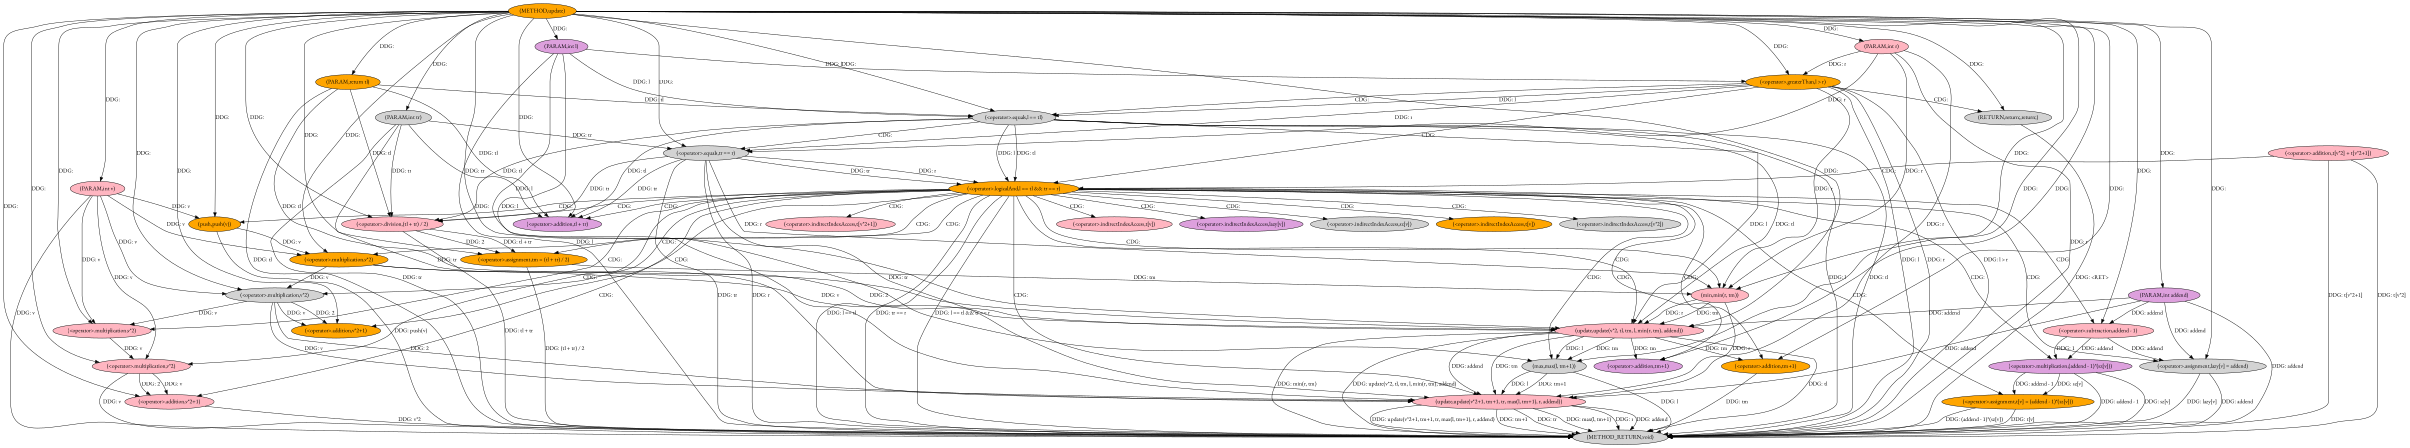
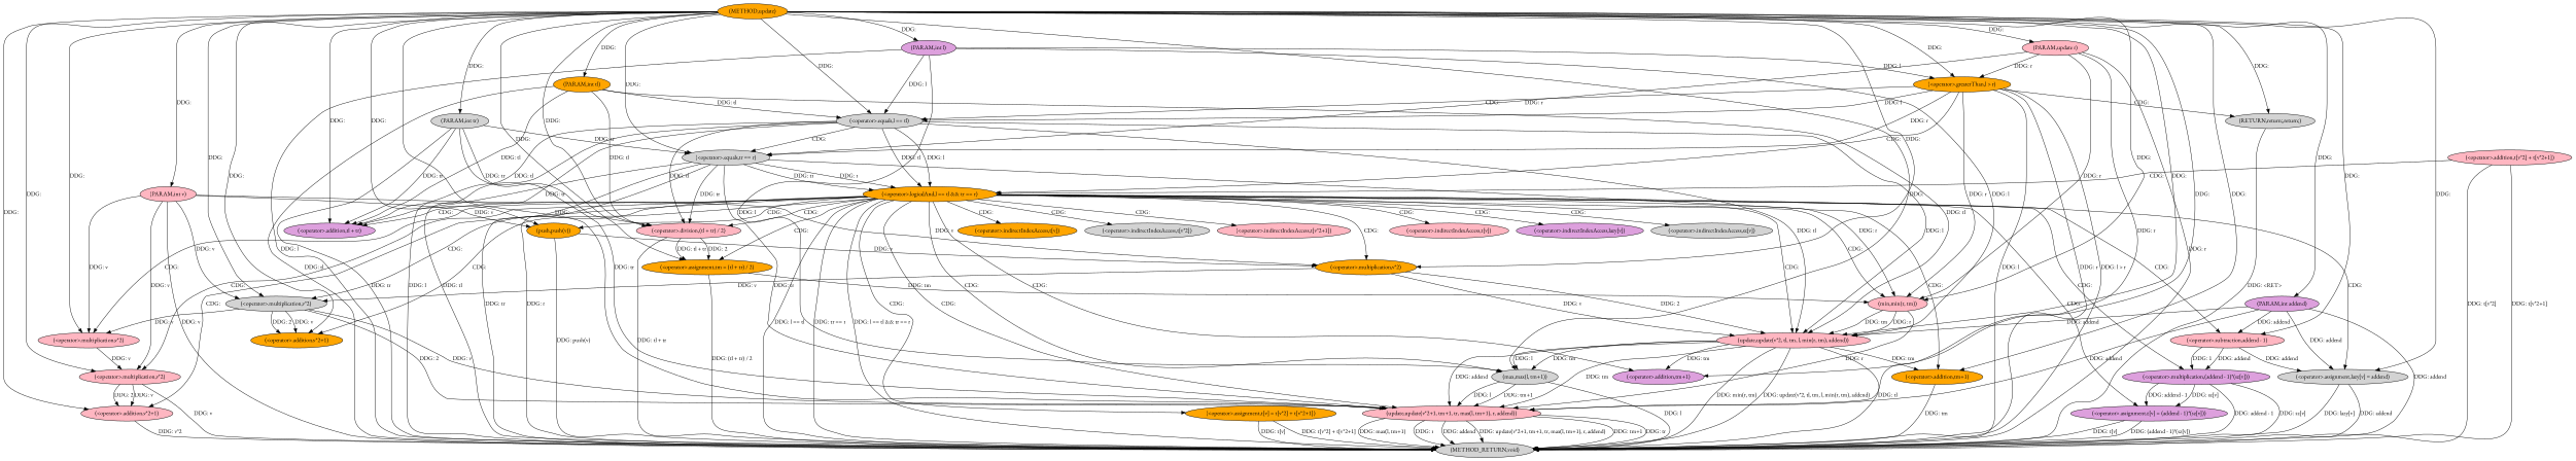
  digraph {
    fontname="EB Garamond"
    node [fillcolor=lightpink fontname="EB Garamond" style=filled]
    edge [fontname="EB Garamond"]
    n1 [fillcolor=orange label="(METHOD,update)"]
    n2 [label="(PARAM,int v)"]
-   n3 [fillcolor=orange label="(PARAM,return tl)"]
+   n3 [fillcolor=orange label="(PARAM,int tl)"]
    n4 [fillcolor=lightgrey label="(PARAM,int tr)"]
    n5 [fillcolor=plum label="(PARAM,int l)"]
-   n6 [label="(PARAM,int r)"]
+   n6 [label="(PARAM,update r)"]
    n7 [fillcolor=plum label="(PARAM,int addend)"]
    n8 [fillcolor=orange label="(<operator>.greaterThan,l > r)"]
    n9 [fillcolor=lightgrey label="(RETURN,return;,return;)"]
    n10 [fillcolor=lightgrey label="(<operator>.assignment,lazy[v] = addend)"]
    n11 [fillcolor=lightgrey label="(<operator>.equals,l == tl)"]
    n12 [fillcolor=lightgrey label="(<operator>.equals,tr == r)"]
    n13 [fillcolor=orange label="(push,push(v))"]
    n14 [fillcolor=orange label="(<operator>.assignment,tm = (tl + tr) / 2)"]
    n15 [label="(update,update(v*2, tl, tm, l, min(r, tm), addend))"]
    n16 [label="(update,update(v*2+1, tm+1, tr, max(l, tm+1), r, addend))"]
    n17 [label="(<operator>.subtraction,addend - 1)"]
    n18 [label="(<operator>.division,(tl + tr) / 2)"]
    n19 [fillcolor=orange label="(<operator>.multiplication,v*2)"]
    n20 [label="(min,min(r, tm))"]
    n21 [fillcolor=orange label="(<operator>.addition,v*2+1)"]
    n22 [fillcolor=plum label="(<operator>.addition,tm+1)"]
    n23 [fillcolor=lightgrey label="(max,max(l, tm+1))"]
    n24 [fillcolor=plum label="(<operator>.addition,tl + tr)"]
    n25 [fillcolor=lightgrey label="(<operator>.multiplication,v*2)"]
    n26 [fillcolor=orange label="(<operator>.addition,tm+1)"]
    n27 [label="(<operator>.multiplication,v*2)"]
    n28 [label="(<operator>.addition,v*2+1)"]
    n29 [label="(<operator>.multiplication,v*2)"]
    n30 [fillcolor=lightgrey label="(METHOD_RETURN,void)"]
    n31 [fillcolor=orange label="(<operator>.logicalAnd,l == tl && tr == r)"]
    n32 [fillcolor=plum label="(<operator>.multiplication,(addend - 1)*(sz[v]))"]
-   n33 [fillcolor=orange label="(<operator>.assignment,t[v] = (addend - 1)*(sz[v]))"]
+   n33 [fillcolor=plum label="(<operator>.assignment,t[v] = (addend - 1)*(sz[v]))"]
+   n34 [fillcolor=orange label="(<operator>.assignment,t[v] = t[v*2] + t[v*2+1])"]
    n35 [label="(<operator>.indirectIndexAccess,t[v])"]
    n36 [fillcolor=plum label="(<operator>.indirectIndexAccess,lazy[v])"]
    n37 [fillcolor=lightgrey label="(<operator>.indirectIndexAccess,sz[v])"]
    n38 [fillcolor=orange label="(<operator>.indirectIndexAccess,t[v])"]
    n39 [fillcolor=lightgrey label="(<operator>.indirectIndexAccess,t[v*2])"]
    n40 [label="(<operator>.indirectIndexAccess,t[v*2+1])"]
    n41 [label="(<operator>.addition,t[v*2] + t[v*2+1])"]
    n1 -> n2 [label="DDG: "]
    n1 -> n3 [label="DDG: "]
    n1 -> n4 [label="DDG: "]
    n1 -> n5 [label="DDG: "]
    n1 -> n6 [label="DDG: "]
    n1 -> n7 [label="DDG: "]
    n1 -> n8 [label="DDG: "]
    n1 -> n9 [label="DDG: "]
    n1 -> n10 [label="DDG: "]
    n1 -> n11 [label="DDG: "]
    n1 -> n12 [label="DDG: "]
    n1 -> n13 [label="DDG: "]
    n1 -> n14 [label="DDG: "]
    n1 -> n15 [label="DDG: "]
    n1 -> n16 [label="DDG: "]
    n1 -> n17 [label="DDG: "]
    n1 -> n18 [label="DDG: "]
    n1 -> n19 [label="DDG: "]
    n1 -> n20 [label="DDG: "]
    n1 -> n21 [label="DDG: "]
    n1 -> n22 [label="DDG: "]
    n1 -> n23 [label="DDG: "]
    n1 -> n24 [label="DDG: "]
    n1 -> n25 [label="DDG: "]
    n1 -> n26 [label="DDG: "]
    n1 -> n27 [label="DDG: "]
    n1 -> n28 [label="DDG: "]
    n1 -> n29 [label="DDG: "]
    n2 -> n13 [label="DDG: v"]
    n2 -> n19 [label="DDG: v"]
    n2 -> n25 [label="DDG: v"]
    n2 -> n27 [label="DDG: v"]
    n2 -> n29 [label="DDG: v"]
    n2 -> n30 [label="DDG: v"]
    n3 -> n11 [label="DDG: tl"]
    n3 -> n15 [label="DDG: tl"]
    n3 -> n18 [label="DDG: tl"]
    n3 -> n24 [label="DDG: tl"]
    n3 -> n30 [label="DDG: tl"]
    n4 -> n12 [label="DDG: tr"]
    n4 -> n16 [label="DDG: tr"]
    n4 -> n18 [label="DDG: tr"]
    n4 -> n24 [label="DDG: tr"]
    n4 -> n30 [label="DDG: tr"]
    n5 -> n8 [label="DDG: l"]
    n5 -> n11 [label="DDG: l"]
    n5 -> n15 [label="DDG: l"]
    n5 -> n23 [label="DDG: l"]
    n5 -> n30 [label="DDG: l"]
    n6 -> n8 [label="DDG: r"]
    n6 -> n12 [label="DDG: r"]
    n6 -> n16 [label="DDG: r"]
    n6 -> n20 [label="DDG: r"]
    n6 -> n30 [label="DDG: r"]
    n7 -> n10 [label="DDG: addend"]
    n7 -> n15 [label="DDG: addend"]
    n7 -> n16 [label="DDG: addend"]
    n7 -> n17 [label="DDG: addend"]
    n7 -> n30 [label="DDG: addend"]
    n8 -> n9 [label="CDG: "]
    n8 -> n11 [label="DDG: l"]
    n8 -> n11 [label="CDG: "]
    n8 -> n12 [label="DDG: r"]
    n8 -> n20 [label="DDG: r"]
    n8 -> n30 [label="DDG: l"]
    n8 -> n30 [label="DDG: r"]
    n8 -> n30 [label="DDG: l > r"]
    n8 -> n31 [label="CDG: "]
    n9 -> n30 [label="DDG: <RET>"]
    n10 -> n30 [label="DDG: lazy[v]"]
    n10 -> n30 [label="DDG: addend"]
    n11 -> n12 [label="CDG: "]
    n11 -> n15 [label="DDG: l"]
    n11 -> n15 [label="DDG: tl"]
    n11 -> n18 [label="DDG: tl"]
    n11 -> n24 [label="DDG: tl"]
    n11 -> n30 [label="DDG: l"]
    n11 -> n30 [label="DDG: tl"]
    n11 -> n31 [label="DDG: tl"]
    n11 -> n31 [label="DDG: l"]
    n12 -> n16 [label="DDG: tr"]
    n12 -> n18 [label="DDG: tr"]
    n12 -> n20 [label="DDG: r"]
    n12 -> n24 [label="DDG: tr"]
    n12 -> n30 [label="DDG: tr"]
    n12 -> n30 [label="DDG: r"]
    n12 -> n31 [label="DDG: r"]
    n12 -> n31 [label="DDG: tr"]
    n13 -> n19 [label="DDG: v"]
    n13 -> n30 [label="DDG: push(v)"]
    n14 -> n20 [label="DDG: tm"]
    n14 -> n30 [label="DDG: (tl + tr) / 2"]
    n15 -> n16 [label="DDG: addend"]
    n15 -> n16 [label="DDG: tm"]
    n15 -> n22 [label="DDG: tm"]
    n15 -> n23 [label="DDG: l"]
    n15 -> n23 [label="DDG: tm"]
    n15 -> n26 [label="DDG: tm"]
    n15 -> n30 [label="DDG: tl"]
    n15 -> n30 [label="DDG: min(r, tm)"]
    n15 -> n30 [label="DDG: update(v*2, tl, tm, l, min(r, tm), addend)"]
    n16 -> n30 [label="DDG: tm+1"]
    n16 -> n30 [label="DDG: tr"]
    n16 -> n30 [label="DDG: max(l, tm+1)"]
    n16 -> n30 [label="DDG: r"]
    n16 -> n30 [label="DDG: addend"]
    n16 -> n30 [label="DDG: update(v*2+1, tm+1, tr, max(l, tm+1), r, addend)"]
    n17 -> n10 [label="DDG: addend"]
    n17 -> n32 [label="DDG: addend"]
    n17 -> n32 [label="DDG: 1"]
    n18 -> n14 [label="DDG: tl + tr"]
    n18 -> n14 [label="DDG: 2"]
    n18 -> n30 [label="DDG: tl + tr"]
    n19 -> n15 [label="DDG: v"]
    n19 -> n15 [label="DDG: 2"]
    n19 -> n25 [label="DDG: v"]
    n20 -> n15 [label="DDG: tm"]
    n20 -> n15 [label="DDG: r"]
    n20 -> n16 [label="DDG: r"]
    n23 -> n16 [label="DDG: tm+1"]
    n23 -> n16 [label="DDG: l"]
    n23 -> n30 [label="DDG: l"]
    n25 -> n16 [label="DDG: 2"]
    n25 -> n16 [label="DDG: v"]
    n25 -> n21 [label="DDG: 2"]
    n25 -> n21 [label="DDG: v"]
    n25 -> n27 [label="DDG: v"]
    n26 -> n30 [label="DDG: tm"]
    n27 -> n29 [label="DDG: v"]
    n28 -> n30 [label="DDG: v*2"]
    n29 -> n28 [label="DDG: 2"]
    n29 -> n28 [label="DDG: v"]
    n29 -> n30 [label="DDG: v"]
    n31 -> n10 [label="CDG: "]
    n31 -> n13 [label="CDG: "]
    n31 -> n14 [label="CDG: "]
    n31 -> n15 [label="CDG: "]
    n31 -> n16 [label="CDG: "]
    n31 -> n17 [label="CDG: "]
    n31 -> n18 [label="CDG: "]
    n31 -> n19 [label="CDG: "]
    n31 -> n20 [label="CDG: "]
    n31 -> n21 [label="CDG: "]
    n31 -> n22 [label="CDG: "]
    n31 -> n23 [label="CDG: "]
    n31 -> n24 [label="CDG: "]
    n31 -> n25 [label="CDG: "]
    n31 -> n26 [label="CDG: "]
    n31 -> n27 [label="CDG: "]
    n31 -> n28 [label="CDG: "]
    n31 -> n29 [label="CDG: "]
    n31 -> n30 [label="DDG: l == tl"]
    n31 -> n30 [label="DDG: tr == r"]
    n31 -> n30 [label="DDG: l == tl && tr == r"]
    n31 -> n32 [label="CDG: "]
    n31 -> n33 [label="CDG: "]
+   n31 -> n34 [label="CDG: "]
    n31 -> n35 [label="CDG: "]
    n31 -> n36 [label="CDG: "]
    n31 -> n37 [label="CDG: "]
    n31 -> n38 [label="CDG: "]
    n31 -> n39 [label="CDG: "]
    n31 -> n40 [label="CDG: "]
    n32 -> n30 [label="DDG: addend - 1"]
    n32 -> n30 [label="DDG: sz[v]"]
    n32 -> n33 [label="DDG: addend - 1"]
    n32 -> n33 [label="DDG: sz[v]"]
    n33 -> n30 [label="DDG: t[v]"]
    n33 -> n30 [label="DDG: (addend - 1)*(sz[v])"]
+   n34 -> n30 [label="DDG: t[v]"]
+   n34 -> n30 [label="DDG: t[v*2] + t[v*2+1]"]
    n41 -> n30 [label="DDG: t[v*2]"]
    n41 -> n30 [label="DDG: t[v*2+1]"]
    n41 -> n31 [label="CDG: "]
  }
